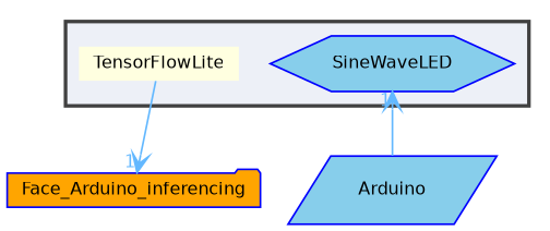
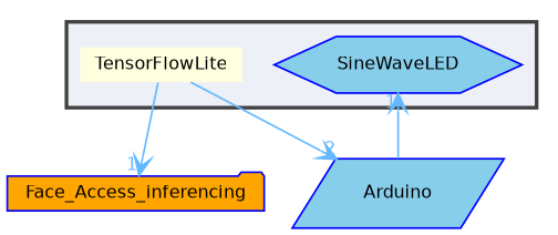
  digraph {
    compound=true
    node [color=blue fillcolor=skyblue fontname=Helvetica fontsize=10 style=filled]
    edge [arrowhead=vee color=steelblue1 fontcolor=steelblue1 fontname=Helvetica fontsize=10 headlabel=1 labeldistance=1.5 labelfontname=Helvetica labelfontsize=10]
    n1 [color=gray40 fillcolor=lightyellow height=0.2 label=TensorFlowLite shape=plaintext width=0.4]
    n2 [height=0.2 label=SineWaveLED shape=hexagon width=0.4]
-   n3 [fillcolor=orange height=0.2 label=Face_Arduino_inferencing shape=folder width=0.4]
+   n3 [fillcolor=orange height=0.2 label=Face_Access_inferencing shape=folder width=0.4]
    n4 [height=0.2 label=Arduino shape=parallelogram width=0.4]
    subgraph cluster_1 {
      bgcolor="#edf0f7"
      fontname=Helvetica
      fontsize=10
      pencolor=grey25
      style="filled,bold"
      n1
      n2
    }
    n1 -> n3
+   n1 -> n4 [headlabel=2]
    n4 -> n2
  }
